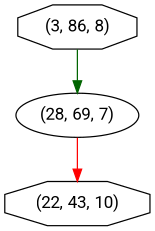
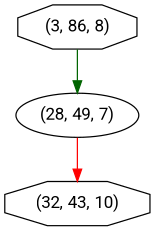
  digraph {
    fontname=Roboto
    node [fontname=Roboto shape=octagon]
    edge [fontname=Roboto]
    n1 [label="(3, 86, 8)"]
-   "(28, 49, 7)" [shape=ellipse label="(28, 69, 7)"]
-   "(32, 43, 10)" [label="(22, 43, 10)"]
+   "(28, 49, 7)" [shape=ellipse]
+   "(32, 43, 10)"
    n1 -> "(28, 49, 7)" [color=darkgreen]
    "(28, 49, 7)" -> "(32, 43, 10)" [color=red]
  }
